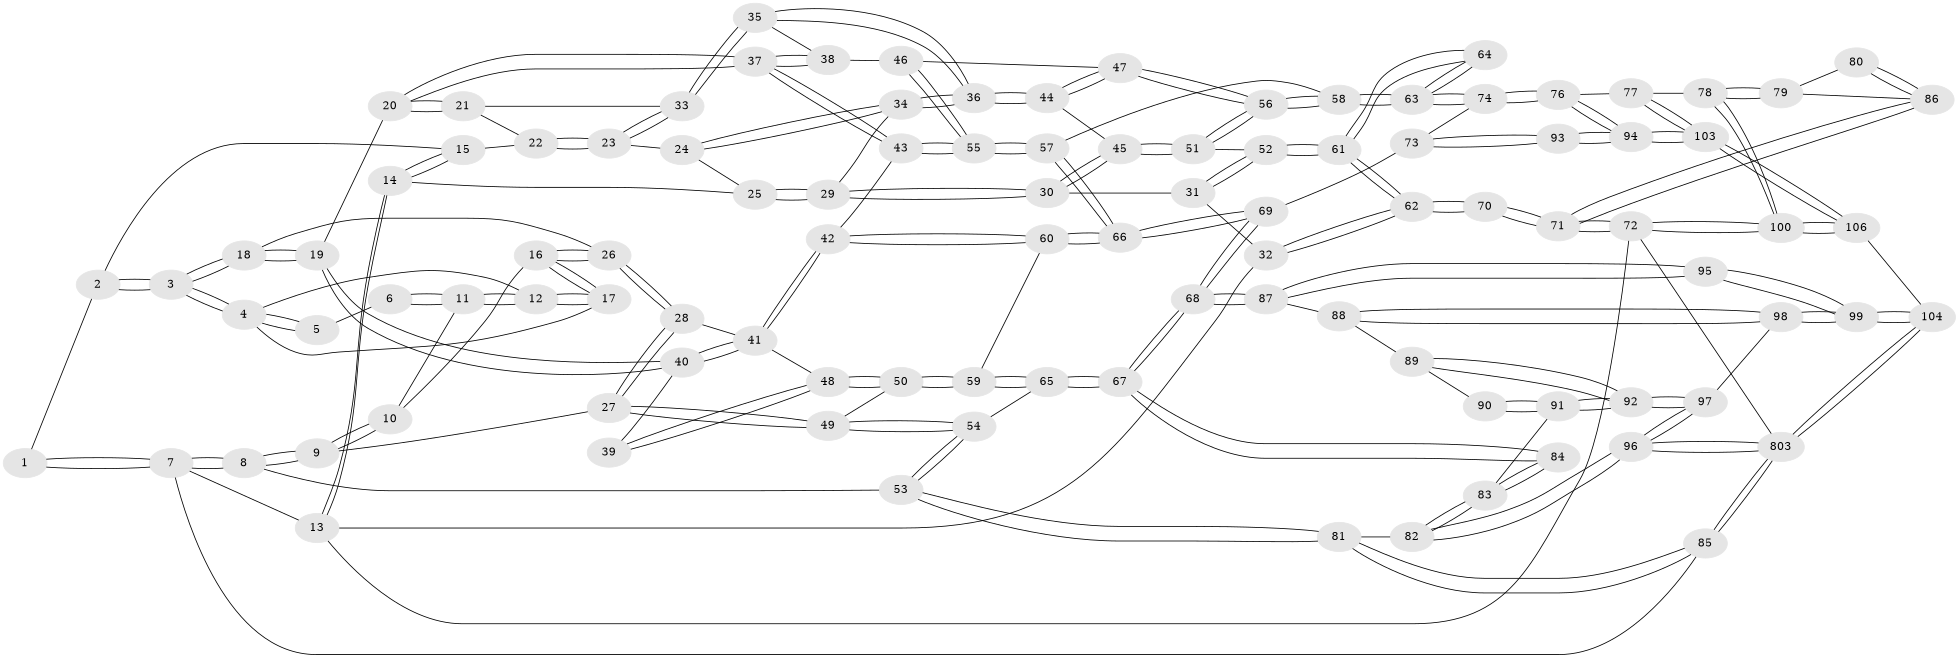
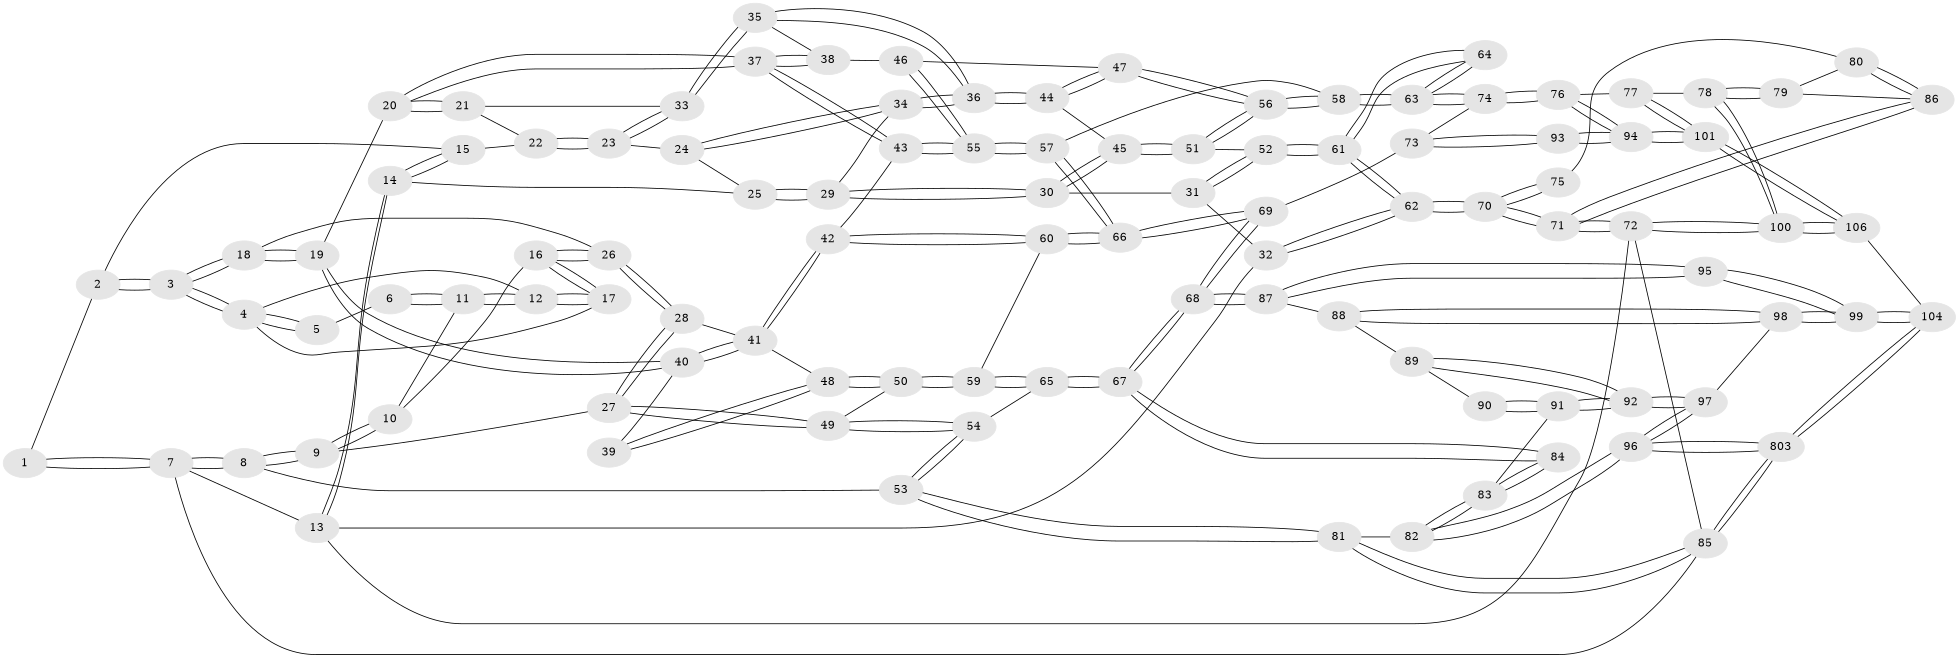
  graph {
    rankdir=LR
    node [color=gray90 style=filled]
    1
    2
    7
    3
    15
    8
    13
    85
    4
    18
    22
    5
    17
    12
    26
    19
    6
    11
    9
    53
    14
    32
    72
    n24 [label=803]
    10
    27
    54
    81
    16
    28
    49
    25
    62
    100
    29
    23
    20
    40
    21
    37
    41
    33
    38
    43
    35
    24
    34
    36
    30
    50
    39
    48
    31
    45
    52
    51
    61
    70
    44
    46
    47
    55
    42
    60
    66
    57
    56
    58
    59
    65
    64
    82
    67
    63
    69
    74
    71
+   75
    76
    68
    84
    73
    87
    88
    95
    93
    86
    80
    n89 [label=106]
    94
    77
    78
-   101 [label=103]
+   101
    79
    83
    96
    91
    97
    92
    104
    89
    98
    99
    90
    1 -- 2
    1 -- 7
    1 -- 7
    2 -- 3
    2 -- 3
    2 -- 15
    7 -- 8
    7 -- 8
    7 -- 13
    7 -- 85
    3 -- 4
    3 -- 4
    3 -- 18
    3 -- 18
    15 -- 22
    8 -- 9
    8 -- 9
    8 -- 53
    13 -- 14
    13 -- 14
    13 -- 32
    13 -- 72
    85 -- n24
    85 -- n24
    4 -- 5
    4 -- 5
    4 -- 17
    4 -- 12
    18 -- 26
    18 -- 19
    18 -- 19
    22 -- 23
    22 -- 23
    5 -- 6
    12 -- 17
    12 -- 17
    26 -- 28
    26 -- 28
    19 -- 20
    19 -- 40
    19 -- 40
    6 -- 11
    6 -- 11
    11 -- 12
    11 -- 12
    9 -- 10
    9 -- 10
    9 -- 27
    53 -- 54
    53 -- 54
    53 -- 81
    53 -- 81
    14 -- 15
    14 -- 15
    14 -- 25
    32 -- 62
    32 -- 62
-   72 -- n24
+   72 -- 85
    72 -- 100
    72 -- 100
    n24 -- 104
    n24 -- 104
    10 -- 11
    10 -- 16
    27 -- 28
    27 -- 28
    27 -- 49
    27 -- 49
    54 -- 65
    81 -- 85
    81 -- 85
    81 -- 82
    16 -- 17
    16 -- 17
    16 -- 26
    16 -- 26
    28 -- 41
    49 -- 54
    49 -- 54
    49 -- 50
    25 -- 29
    25 -- 29
    62 -- 70
    62 -- 70
    100 -- n89
    100 -- n89
    29 -- 34
    29 -- 30
    29 -- 30
    23 -- 33
    23 -- 33
    23 -- 24
    20 -- 21
    20 -- 21
    20 -- 37
    20 -- 37
    40 -- 41
    40 -- 41
    21 -- 22
    21 -- 33
    37 -- 38
    37 -- 38
    37 -- 43
    37 -- 43
    41 -- 48
    41 -- 42
    41 -- 42
    33 -- 35
    33 -- 35
    38 -- 46
    43 -- 55
    43 -- 55
    35 -- 38
    35 -- 36
    35 -- 36
    24 -- 25
    24 -- 34
    24 -- 34
    34 -- 36
    34 -- 36
    36 -- 44
    36 -- 44
    30 -- 31
    30 -- 45
    30 -- 45
    50 -- 59
    50 -- 59
    39 -- 40
    39 -- 48
    39 -- 48
    48 -- 50
    48 -- 50
    31 -- 32
    31 -- 52
    31 -- 52
    45 -- 51
    45 -- 51
    52 -- 61
    52 -- 61
    51 -- 52
    51 -- 56
    51 -- 56
    61 -- 62
    61 -- 62
    61 -- 64
    61 -- 64
    70 -- 71
    70 -- 71
+   70 -- 75
+   70 -- 75
    44 -- 45
    44 -- 47
    44 -- 47
    46 -- 47
    46 -- 55
    46 -- 55
    47 -- 56
    47 -- 56
    55 -- 57
    55 -- 57
    42 -- 43
    42 -- 60
    42 -- 60
    60 -- 66
    60 -- 66
    66 -- 69
    66 -- 69
    57 -- 66
    57 -- 66
    57 -- 58
    56 -- 58
    56 -- 58
    58 -- 63
    58 -- 63
    59 -- 60
    59 -- 65
    59 -- 65
    65 -- 67
    65 -- 67
    82 -- 83
    82 -- 83
    82 -- 96
    82 -- 96
    67 -- 68
    67 -- 68
    67 -- 84
    67 -- 84
    63 -- 64
    63 -- 64
    63 -- 74
    63 -- 74
    69 -- 73
    74 -- 76
    74 -- 76
    71 -- 72
    71 -- 72
    71 -- 86
    71 -- 86
+   75 -- 80
    76 -- 94
    76 -- 94
    76 -- 77
    68 -- 69
    68 -- 69
    68 -- 87
    68 -- 87
    73 -- 74
    73 -- 93
    73 -- 93
    87 -- 88
    87 -- 95
    87 -- 95
    88 -- 89
    88 -- 98
    88 -- 98
    95 -- 99
    95 -- 99
    93 -- 94
    93 -- 94
    80 -- 86
    80 -- 86
    n89 -- 104
    94 -- 101
    94 -- 101
    77 -- 78
    77 -- 101
    77 -- 101
    78 -- 100
    78 -- 100
    78 -- 79
    78 -- 79
    101 -- n89
    101 -- n89
    79 -- 86
    79 -- 80
    83 -- 84
    83 -- 84
    83 -- 91
    96 -- n24
    96 -- n24
    96 -- 97
    96 -- 97
    91 -- 92
    91 -- 92
    97 -- 98
    92 -- 97
    92 -- 97
    89 -- 92
    89 -- 92
    89 -- 90
    98 -- 99
    98 -- 99
    99 -- 104
    99 -- 104
    90 -- 91
    90 -- 91
  }
